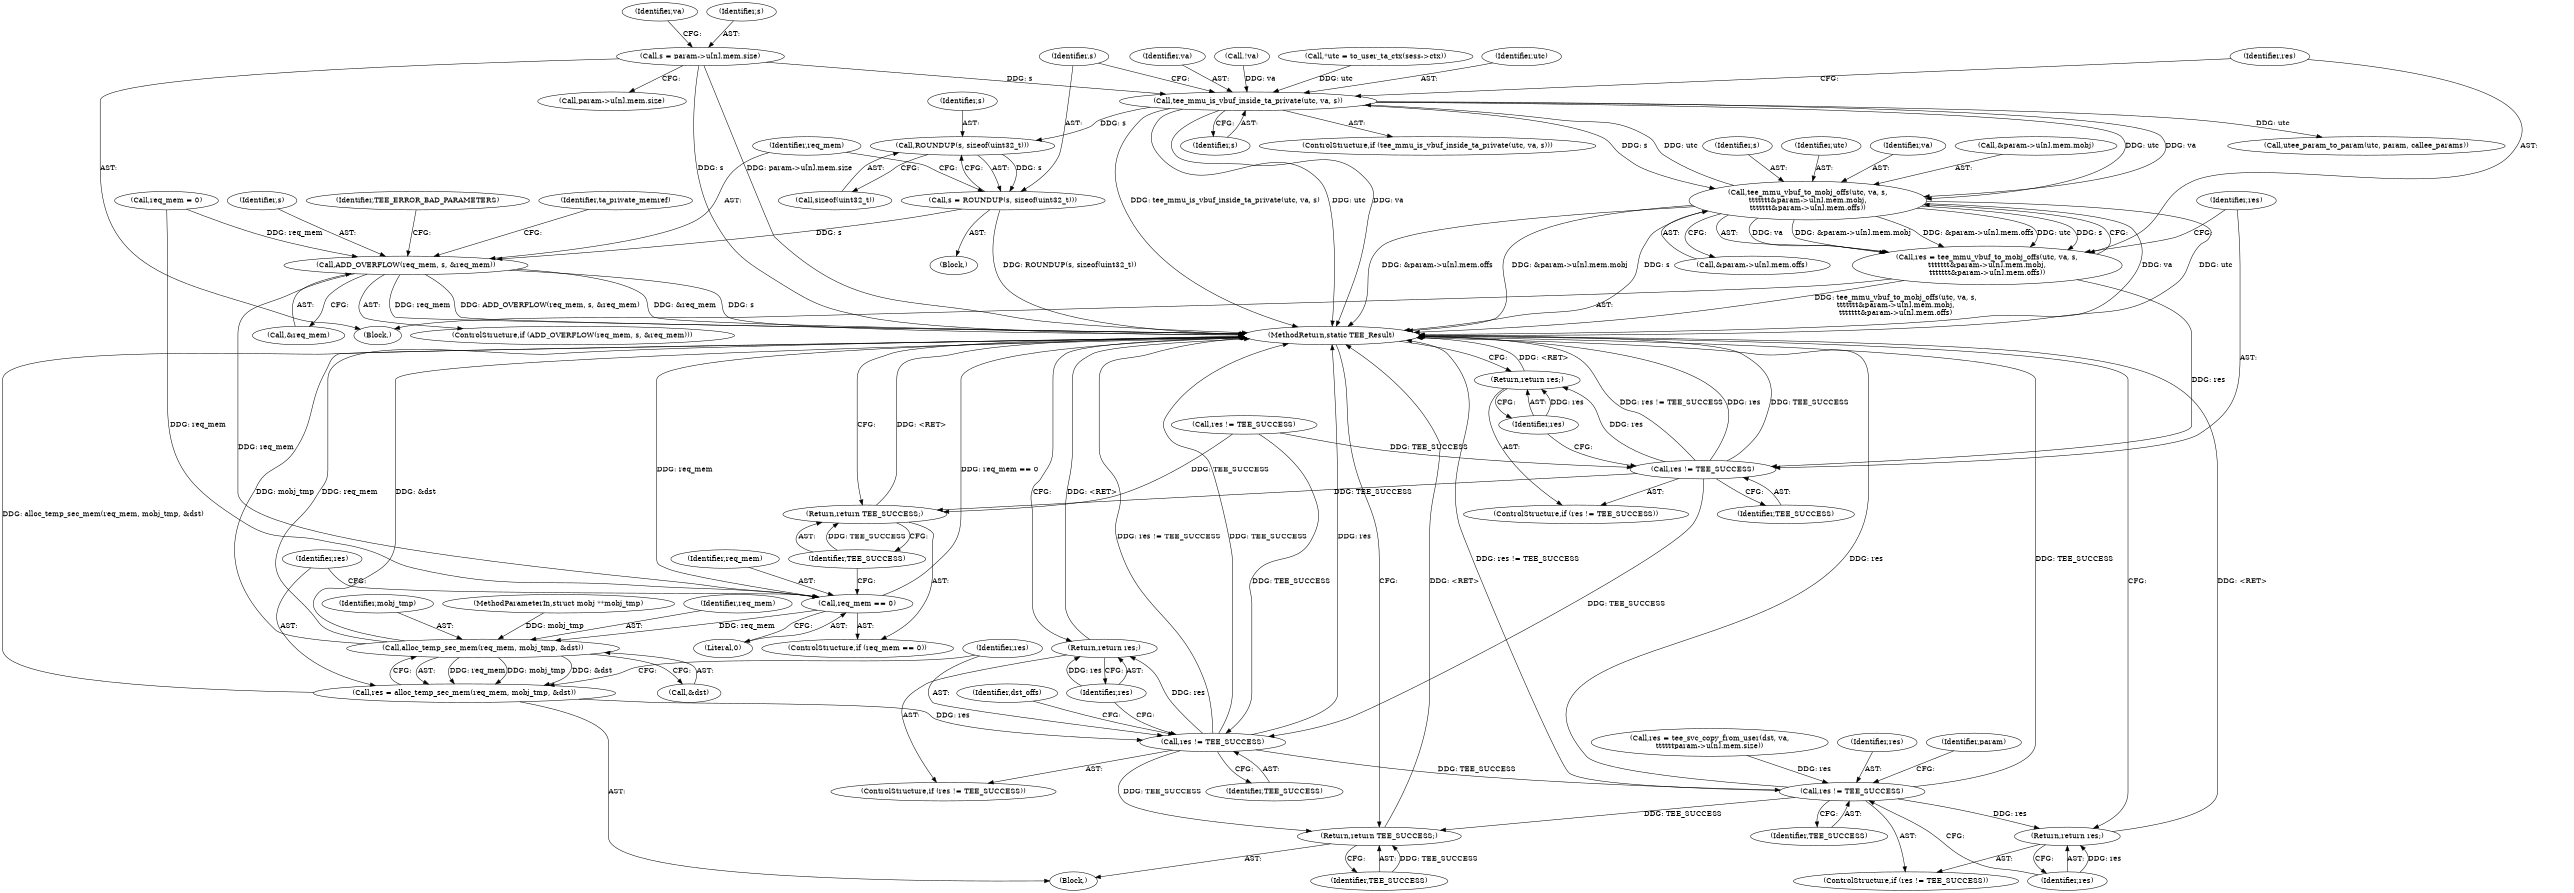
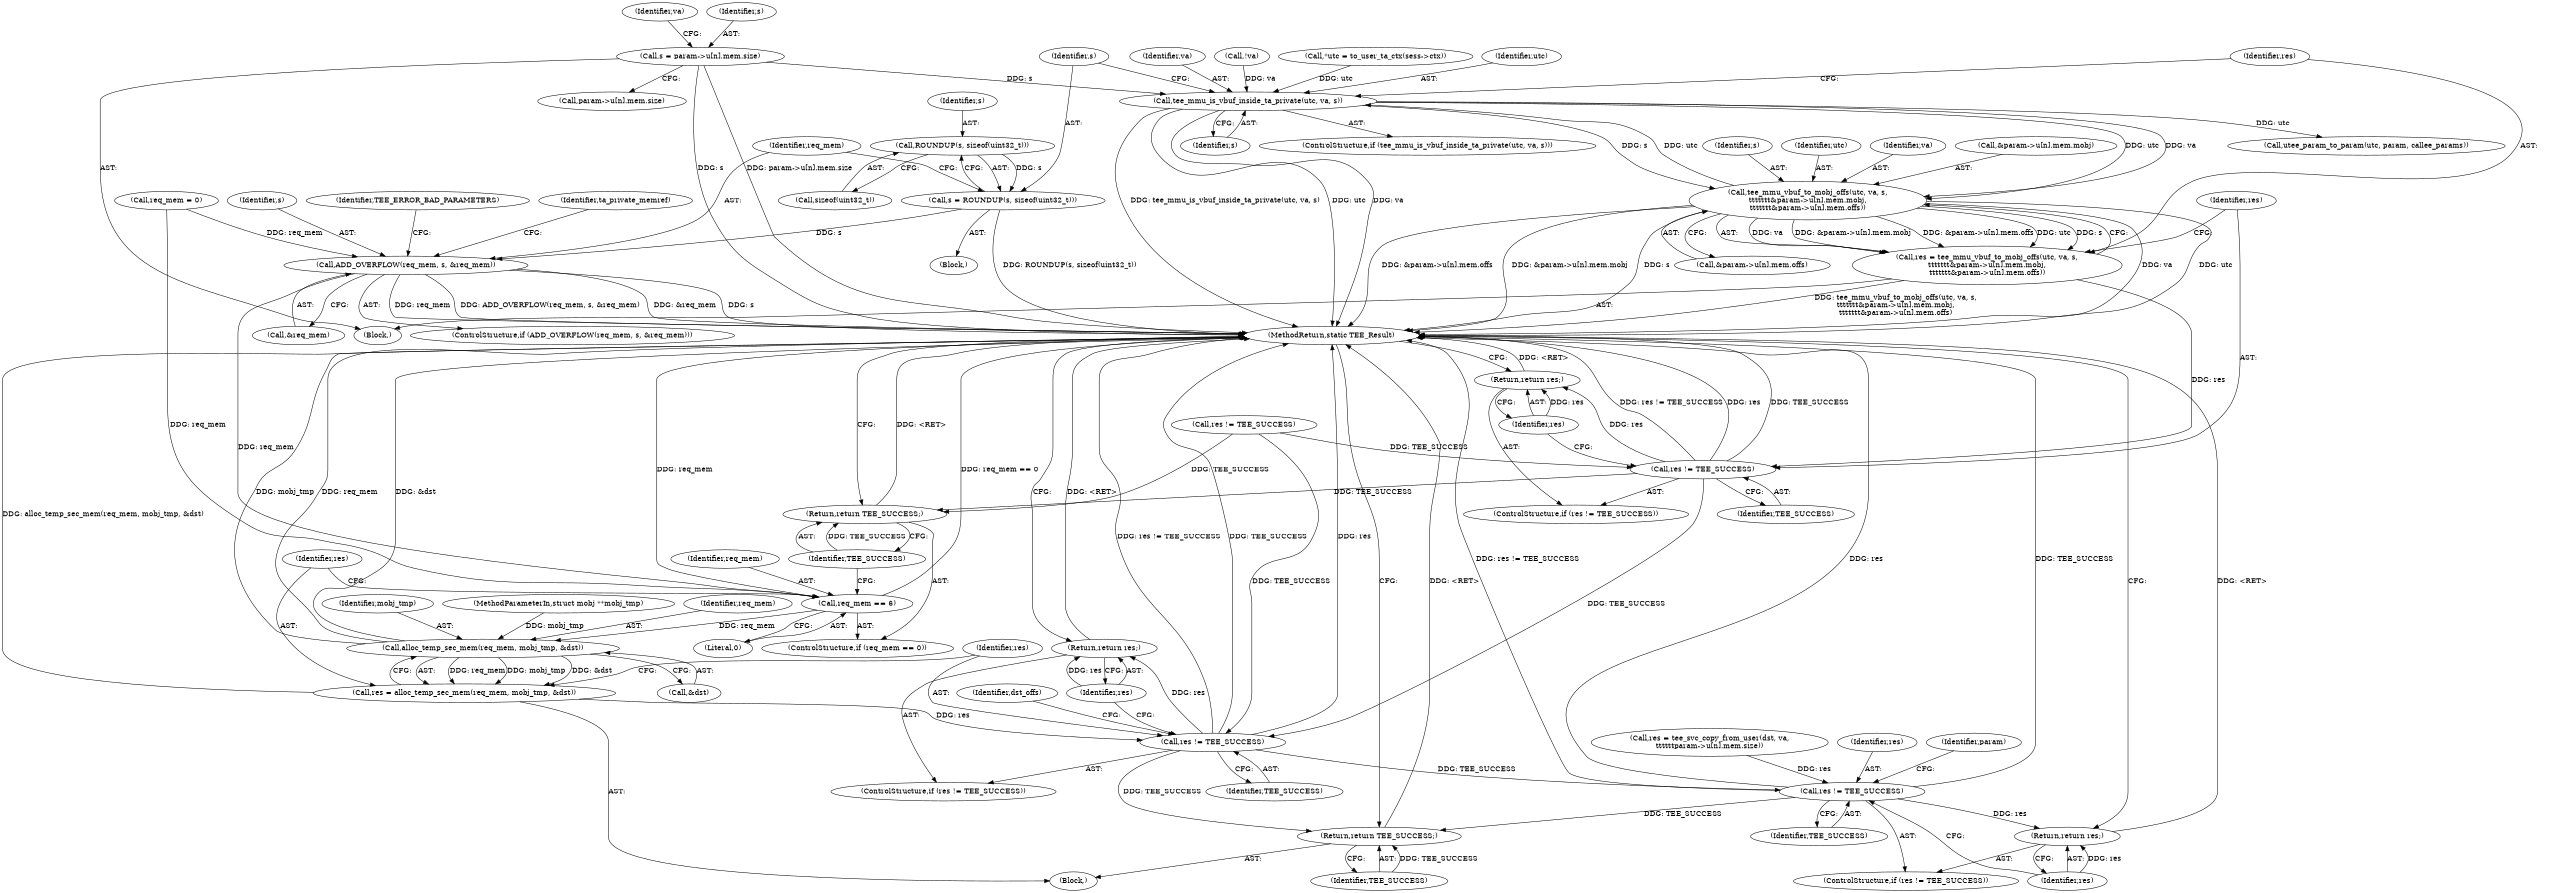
  digraph {
    n1 [label="(Call,s = param->u[n].mem.size)"]
    n2 [label="(Call,tee_mmu_is_vbuf_inside_ta_private(utc, va, s))"]
    n3 [label="(Block,)"]
    n4 [label="(MethodReturn,static TEE_Result)"]
    n5 [label="(Call,param->u[n].mem.size)"]
    n6 [label="(Call,ROUNDUP(s, sizeof(uint32_t)))"]
    n7 [label="(Call,tee_mmu_vbuf_to_mobj_offs(utc, va, s,\n\t\t\t\t\t\t\t&param->u[n].mem.mobj,\n\t\t\t\t\t\t\t&param->u[n].mem.offs))"]
    n8 [label="(Identifier,s)"]
    n9 [label="(ControlStructure,if (tee_mmu_is_vbuf_inside_ta_private(utc, va, s)))"]
    n10 [label="(Call,utee_param_to_param(utc, param, callee_params))"]
    n11 [label="(Return,return res;)"]
    n12 [label="(Return,return TEE_SUCCESS;)"]
    n13 [label="(Return,return res;)"]
    n14 [label="(Return,return res;)"]
    n15 [label="(Return,return TEE_SUCCESS;)"]
    n16 [label="(Call,s = ROUNDUP(s, sizeof(uint32_t)))"]
    n17 [label="(Call,sizeof(uint32_t))"]
    n18 [label="(Call,res = tee_mmu_vbuf_to_mobj_offs(utc, va, s,\n\t\t\t\t\t\t\t&param->u[n].mem.mobj,\n\t\t\t\t\t\t\t&param->u[n].mem.offs))"]
    n19 [label="(Call,&param->u[n].mem.offs)"]
    n20 [label="(Call,ADD_OVERFLOW(req_mem, s, &req_mem))"]
    n21 [label="(Block,)"]
-   n22 [label="(Call,req_mem == 0)"]
+   n22 [label="(Call,req_mem == 6)"]
    n23 [label="(Call,&req_mem)"]
    n24 [label="(ControlStructure,if (ADD_OVERFLOW(req_mem, s, &req_mem)))"]
    n25 [label="(Call,alloc_temp_sec_mem(req_mem, mobj_tmp, &dst))"]
    n26 [label="(ControlStructure,if (req_mem == 0))"]
    n27 [label="(Literal,0)"]
    n28 [label="(Call,res = alloc_temp_sec_mem(req_mem, mobj_tmp, &dst))"]
    n29 [label="(Call,&dst)"]
    n30 [label="(Call,res != TEE_SUCCESS)"]
    n31 [label="(Block,)"]
    n32 [label="(Call,res != TEE_SUCCESS)"]
    n33 [label="(Identifier,TEE_SUCCESS)"]
    n34 [label="(ControlStructure,if (res != TEE_SUCCESS))"]
    n35 [label="(Identifier,res)"]
    n36 [label="(ControlStructure,if (res != TEE_SUCCESS))"]
    n37 [label="(Identifier,TEE_SUCCESS)"]
    n38 [label="(Identifier,TEE_SUCCESS)"]
    n39 [label="(Identifier,res)"]
    n40 [label="(Call,res != TEE_SUCCESS)"]
    n41 [label="(Identifier,TEE_SUCCESS)"]
    n42 [label="(ControlStructure,if (res != TEE_SUCCESS))"]
    n43 [label="(Identifier,res)"]
    n44 [label="(Identifier,TEE_SUCCESS)"]
    n45 [label="(Identifier,va)"]
    n46 [label="(Call,res = tee_svc_copy_from_user(dst, va,\n\t\t\t\t\t\tparam->u[n].mem.size))"]
    n47 [label="(Identifier,utc)"]
    n48 [label="(Identifier,mobj_tmp)"]
    n49 [label="(MethodParameterIn,struct mobj **mobj_tmp)"]
    n50 [label="(Call,!va)"]
    n51 [label="(Call,req_mem = 0)"]
    n52 [label="(Identifier,va)"]
    n53 [label="(Identifier,ta_private_memref)"]
    n54 [label="(Identifier,res)"]
    n55 [label="(Call,res != TEE_SUCCESS)"]
    n56 [label="(Identifier,res)"]
    n57 [label="(Identifier,s)"]
    n58 [label="(Identifier,req_mem)"]
    n59 [label="(Identifier,res)"]
    n60 [label="(Identifier,res)"]
    n61 [label="(Call,&param->u[n].mem.mobj)"]
    n62 [label="(Identifier,param)"]
    n63 [label="(Identifier,s)"]
    n64 [label="(Identifier,s)"]
    n65 [label="(Identifier,res)"]
    n66 [label="(Identifier,req_mem)"]
    n67 [label="(Identifier,dst_offs)"]
    n68 [label="(Call,*utc = to_user_ta_ctx(sess->ctx))"]
    n69 [label="(Identifier,req_mem)"]
    n70 [label="(Identifier,va)"]
    n71 [label="(Identifier,s)"]
    n72 [label="(Identifier,s)"]
    n73 [label="(Identifier,utc)"]
    n74 [label="(Identifier,TEE_ERROR_BAD_PARAMETERS)"]
    n1 -> n2 [label="DDG: s"]
    n1 -> n3 [label="AST: "]
    n1 -> n4 [label="DDG: param->u[n].mem.size"]
    n1 -> n4 [label="DDG: s"]
    n1 -> n5 [label="CFG: "]
    n2 -> n4 [label="DDG: tee_mmu_is_vbuf_inside_ta_private(utc, va, s)"]
    n2 -> n4 [label="DDG: utc"]
    n2 -> n4 [label="DDG: va"]
-   n2 -> n6 [label="DDG: s"]
    n2 -> n7 [label="DDG: utc"]
    n2 -> n7 [label="DDG: va"]
    n2 -> n7 [label="DDG: s"]
    n2 -> n8 [label="CFG: "]
    n2 -> n9 [label="AST: "]
    n2 -> n10 [label="DDG: utc"]
    n4 -> n11 [label="CFG: "]
    n4 -> n12 [label="CFG: "]
    n4 -> n13 [label="CFG: "]
    n4 -> n14 [label="CFG: "]
    n4 -> n15 [label="CFG: "]
    n6 -> n16 [label="AST: "]
    n6 -> n16 [label="DDG: s"]
    n6 -> n17 [label="CFG: "]
    n7 -> n2 [label="DDG: utc"]
    n7 -> n4 [label="DDG: &param->u[n].mem.offs"]
    n7 -> n4 [label="DDG: &param->u[n].mem.mobj"]
    n7 -> n4 [label="DDG: s"]
    n7 -> n4 [label="DDG: va"]
    n7 -> n4 [label="DDG: utc"]
    n7 -> n18 [label="AST: "]
    n7 -> n18 [label="DDG: va"]
    n7 -> n18 [label="DDG: &param->u[n].mem.mobj"]
    n7 -> n18 [label="DDG: &param->u[n].mem.offs"]
    n7 -> n18 [label="DDG: utc"]
    n7 -> n18 [label="DDG: s"]
    n7 -> n19 [label="CFG: "]
    n8 -> n2 [label="AST: "]
    n11 -> n4 [label="DDG: <RET>"]
    n11 -> n34 [label="AST: "]
    n11 -> n35 [label="CFG: "]
    n12 -> n4 [label="DDG: <RET>"]
    n12 -> n31 [label="AST: "]
    n12 -> n38 [label="CFG: "]
    n13 -> n4 [label="DDG: <RET>"]
    n13 -> n36 [label="AST: "]
    n13 -> n39 [label="CFG: "]
    n14 -> n4 [label="DDG: <RET>"]
    n14 -> n42 [label="AST: "]
    n14 -> n43 [label="CFG: "]
    n15 -> n4 [label="DDG: <RET>"]
    n15 -> n26 [label="AST: "]
    n15 -> n44 [label="CFG: "]
    n16 -> n4 [label="DDG: ROUNDUP(s, sizeof(uint32_t))"]
    n16 -> n6 [label="CFG: "]
    n16 -> n20 [label="DDG: s"]
    n16 -> n21 [label="AST: "]
    n17 -> n6 [label="AST: "]
    n18 -> n3 [label="AST: "]
    n18 -> n4 [label="DDG: tee_mmu_vbuf_to_mobj_offs(utc, va, s,\n\t\t\t\t\t\t\t&param->u[n].mem.mobj,\n\t\t\t\t\t\t\t&param->u[n].mem.offs)"]
    n18 -> n7 [label="CFG: "]
    n18 -> n40 [label="DDG: res"]
    n19 -> n7 [label="AST: "]
    n20 -> n4 [label="DDG: &req_mem"]
    n20 -> n4 [label="DDG: s"]
    n20 -> n4 [label="DDG: req_mem"]
    n20 -> n4 [label="DDG: ADD_OVERFLOW(req_mem, s, &req_mem)"]
    n20 -> n22 [label="DDG: req_mem"]
    n20 -> n23 [label="CFG: "]
    n20 -> n24 [label="AST: "]
    n22 -> n4 [label="DDG: req_mem == 0"]
    n22 -> n4 [label="DDG: req_mem"]
    n22 -> n25 [label="DDG: req_mem"]
    n22 -> n26 [label="AST: "]
    n22 -> n27 [label="CFG: "]
    n23 -> n20 [label="AST: "]
    n25 -> n4 [label="DDG: &dst"]
    n25 -> n4 [label="DDG: req_mem"]
    n25 -> n4 [label="DDG: mobj_tmp"]
    n25 -> n28 [label="AST: "]
    n25 -> n28 [label="DDG: req_mem"]
    n25 -> n28 [label="DDG: mobj_tmp"]
    n25 -> n28 [label="DDG: &dst"]
    n25 -> n29 [label="CFG: "]
    n27 -> n22 [label="AST: "]
    n28 -> n4 [label="DDG: alloc_temp_sec_mem(req_mem, mobj_tmp, &dst)"]
    n28 -> n25 [label="CFG: "]
    n28 -> n30 [label="DDG: res"]
    n28 -> n31 [label="AST: "]
    n29 -> n25 [label="AST: "]
    n30 -> n4 [label="DDG: res != TEE_SUCCESS"]
    n30 -> n4 [label="DDG: res"]
    n30 -> n4 [label="DDG: TEE_SUCCESS"]
    n30 -> n11 [label="DDG: res"]
    n30 -> n12 [label="DDG: TEE_SUCCESS"]
    n30 -> n32 [label="DDG: TEE_SUCCESS"]
    n30 -> n33 [label="CFG: "]
    n30 -> n34 [label="AST: "]
    n32 -> n4 [label="DDG: res != TEE_SUCCESS"]
    n32 -> n4 [label="DDG: res"]
    n32 -> n4 [label="DDG: TEE_SUCCESS"]
    n32 -> n12 [label="DDG: TEE_SUCCESS"]
    n32 -> n13 [label="DDG: res"]
    n32 -> n36 [label="AST: "]
    n32 -> n37 [label="CFG: "]
    n33 -> n30 [label="AST: "]
    n35 -> n11 [label="AST: "]
    n35 -> n11 [label="DDG: res"]
    n35 -> n30 [label="CFG: "]
    n37 -> n32 [label="AST: "]
    n38 -> n12 [label="AST: "]
    n38 -> n12 [label="DDG: TEE_SUCCESS"]
    n39 -> n13 [label="AST: "]
    n39 -> n13 [label="DDG: res"]
    n39 -> n32 [label="CFG: "]
    n40 -> n4 [label="DDG: res != TEE_SUCCESS"]
    n40 -> n4 [label="DDG: TEE_SUCCESS"]
    n40 -> n4 [label="DDG: res"]
    n40 -> n14 [label="DDG: res"]
    n40 -> n15 [label="DDG: TEE_SUCCESS"]
    n40 -> n30 [label="DDG: TEE_SUCCESS"]
    n40 -> n41 [label="CFG: "]
    n40 -> n42 [label="AST: "]
    n41 -> n40 [label="AST: "]
    n43 -> n14 [label="AST: "]
    n43 -> n14 [label="DDG: res"]
    n43 -> n40 [label="CFG: "]
    n44 -> n15 [label="AST: "]
    n44 -> n15 [label="DDG: TEE_SUCCESS"]
    n44 -> n22 [label="CFG: "]
    n45 -> n2 [label="AST: "]
    n46 -> n32 [label="DDG: res"]
    n47 -> n7 [label="AST: "]
    n48 -> n25 [label="AST: "]
    n49 -> n25 [label="DDG: mobj_tmp"]
    n50 -> n2 [label="DDG: va"]
    n51 -> n20 [label="DDG: req_mem"]
    n51 -> n22 [label="DDG: req_mem"]
    n52 -> n7 [label="AST: "]
    n53 -> n20 [label="CFG: "]
    n54 -> n28 [label="CFG: "]
    n54 -> n30 [label="AST: "]
    n55 -> n15 [label="DDG: TEE_SUCCESS"]
    n55 -> n30 [label="DDG: TEE_SUCCESS"]
    n55 -> n40 [label="DDG: TEE_SUCCESS"]
    n56 -> n2 [label="CFG: "]
    n56 -> n18 [label="AST: "]
    n57 -> n20 [label="AST: "]
    n58 -> n16 [label="CFG: "]
    n58 -> n20 [label="AST: "]
    n59 -> n22 [label="CFG: "]
    n59 -> n28 [label="AST: "]
    n60 -> n32 [label="AST: "]
    n61 -> n7 [label="AST: "]
    n62 -> n32 [label="CFG: "]
    n63 -> n6 [label="AST: "]
    n64 -> n7 [label="AST: "]
    n65 -> n18 [label="CFG: "]
    n65 -> n40 [label="AST: "]
    n66 -> n25 [label="AST: "]
    n67 -> n30 [label="CFG: "]
    n68 -> n2 [label="DDG: utc"]
    n69 -> n22 [label="AST: "]
    n70 -> n1 [label="CFG: "]
    n71 -> n1 [label="AST: "]
    n72 -> n2 [label="CFG: "]
    n72 -> n16 [label="AST: "]
    n73 -> n2 [label="AST: "]
    n74 -> n20 [label="CFG: "]
  }
